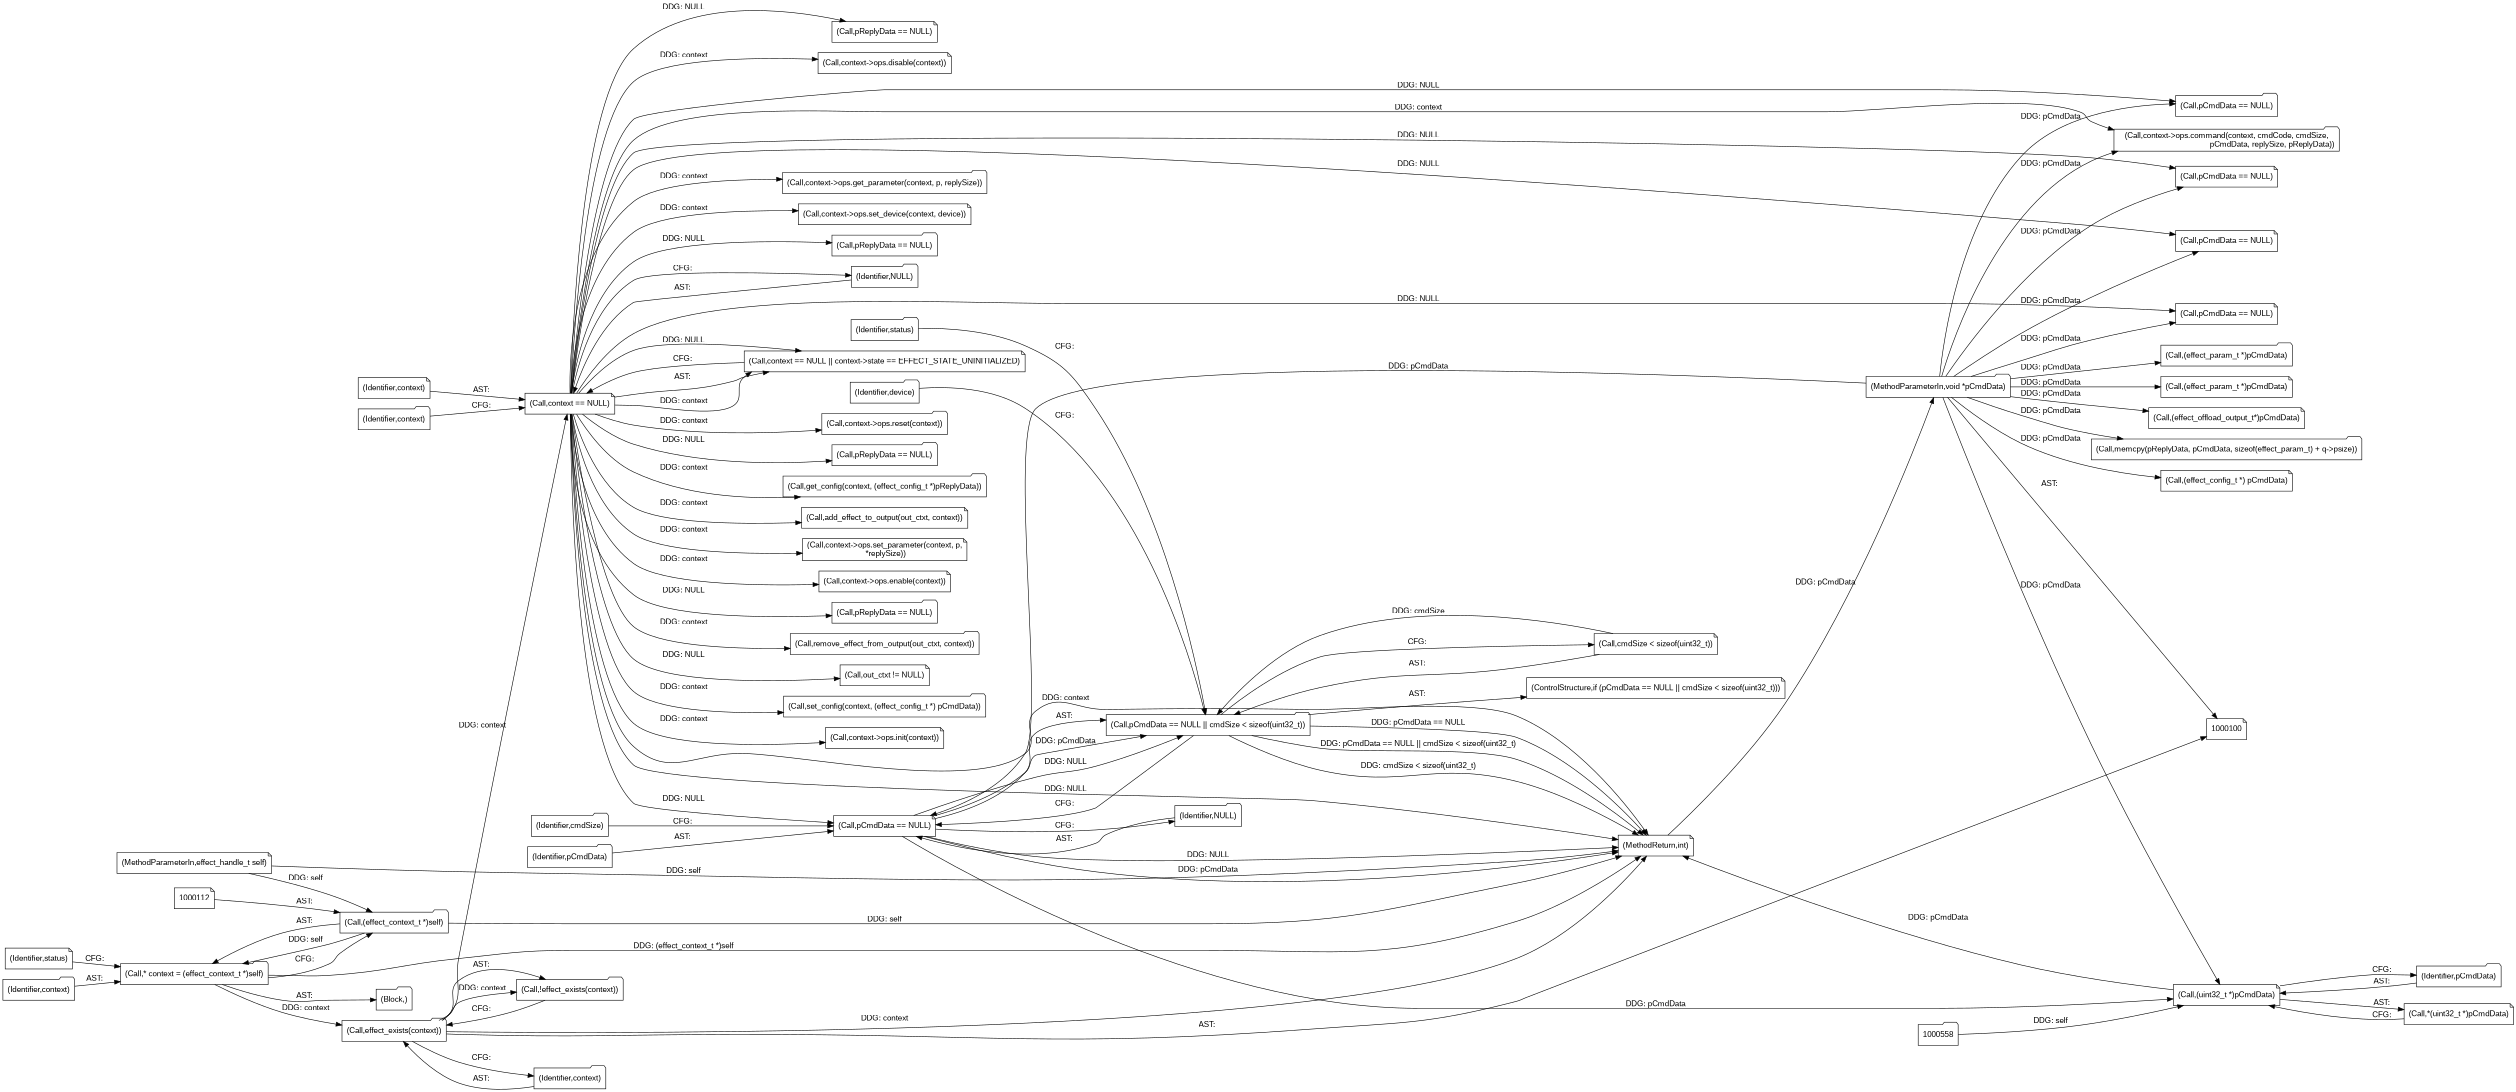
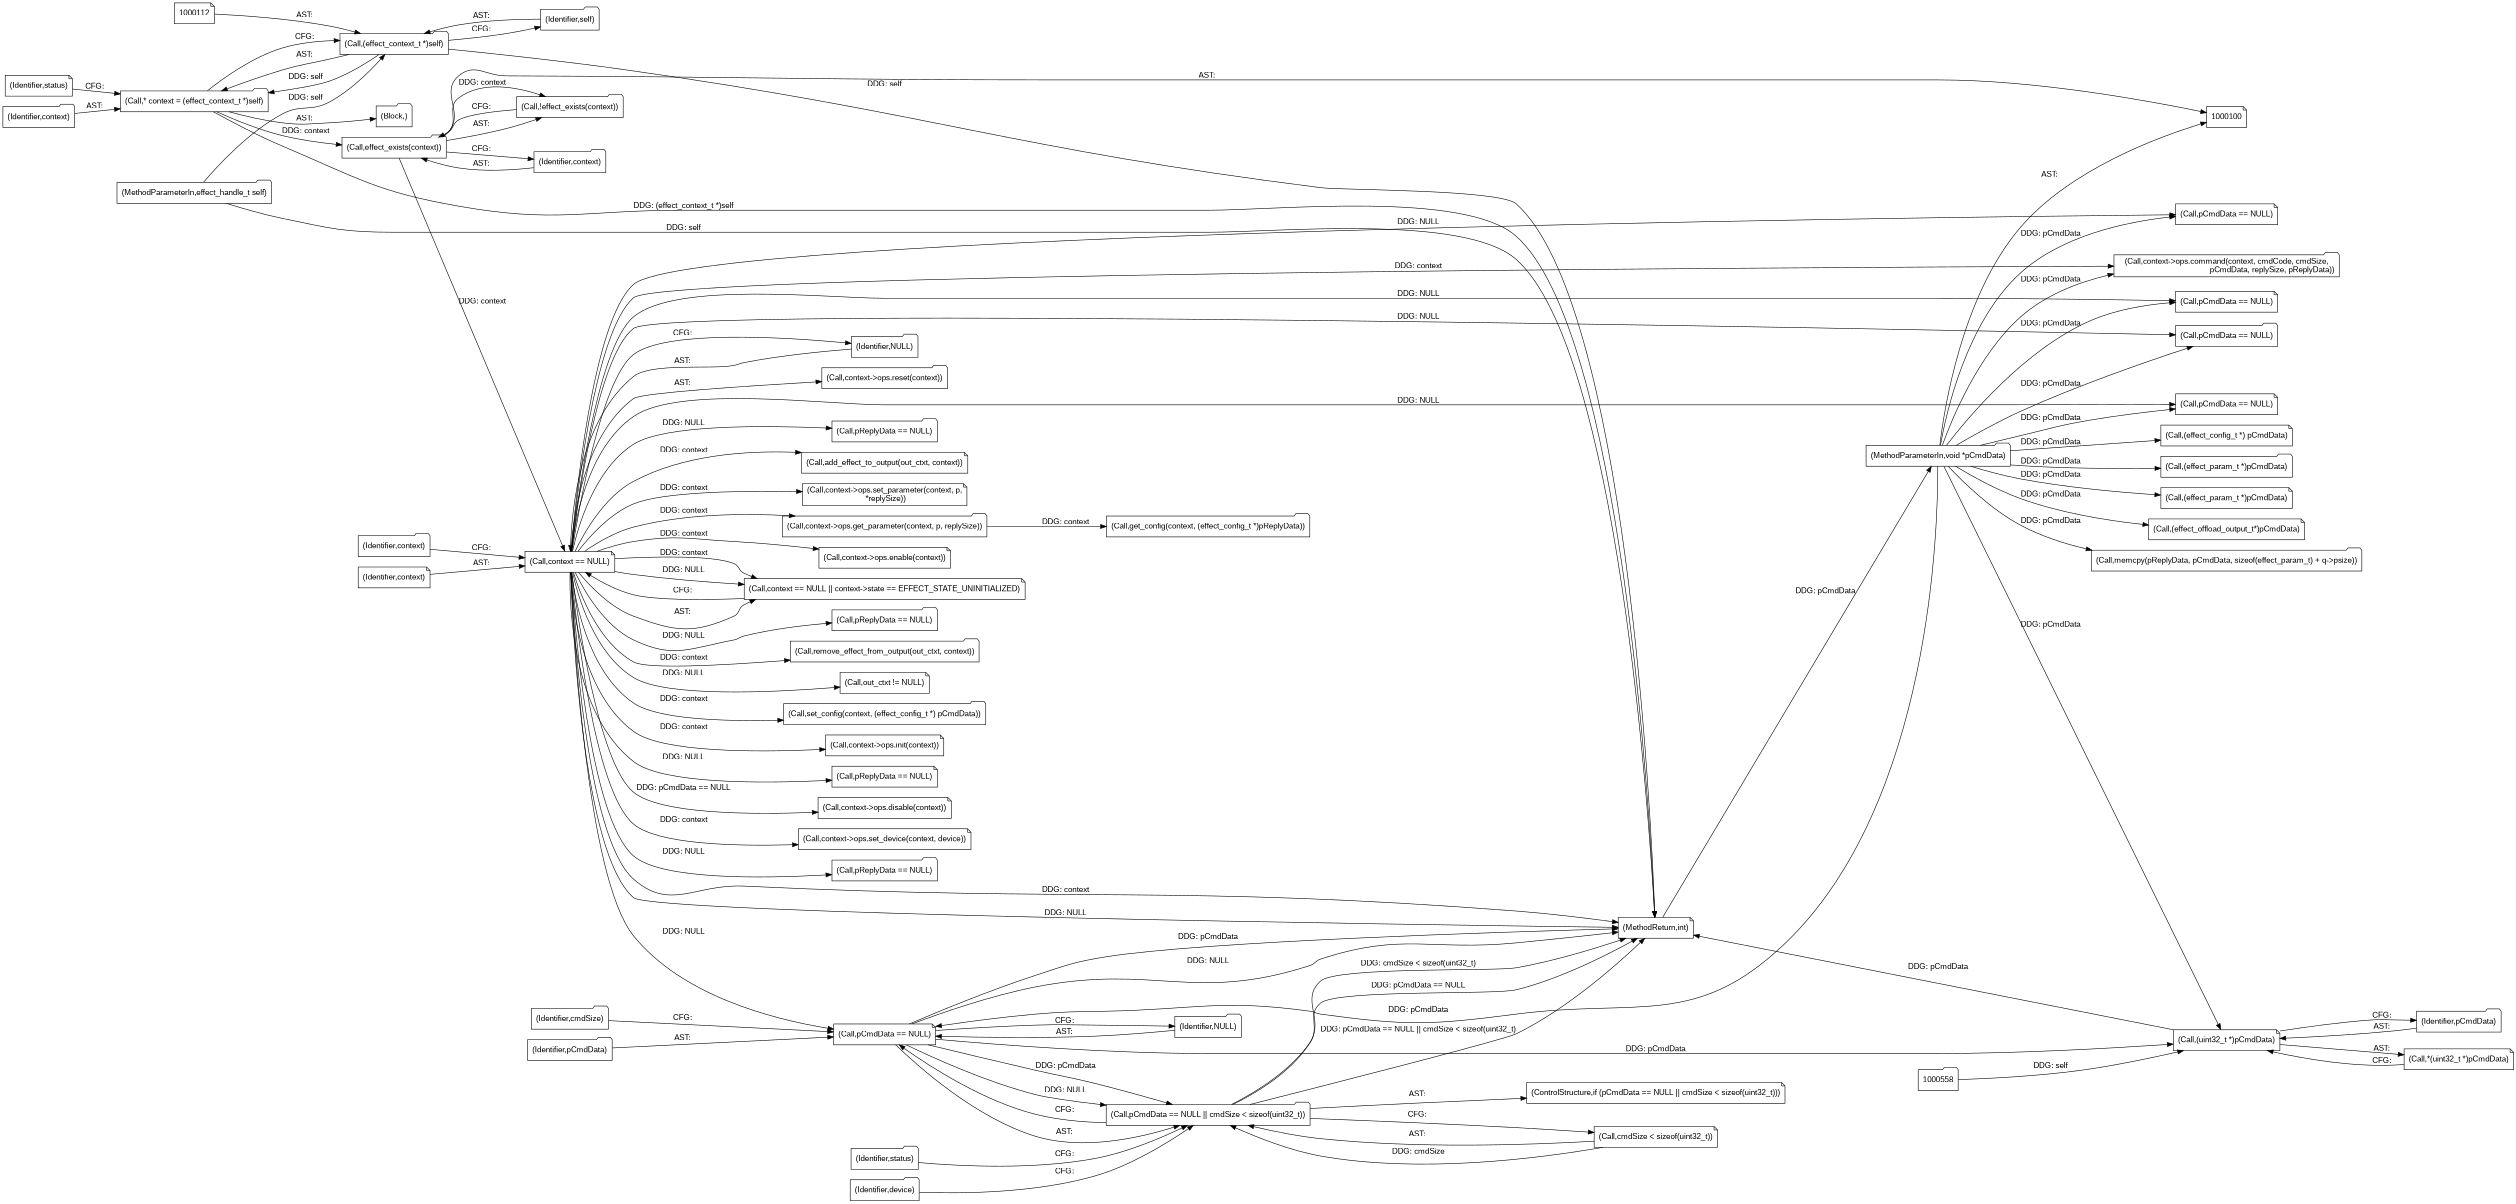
  digraph {
    fontname="Liberation Sans"
    rankdir=LR
    node [fontname="Liberation Sans" shape=folder]
    edge [fontname="Liberation Sans"]
    n1 [label="(Call,pCmdData == NULL)" shape=note]
    n2 [label="(Call,pCmdData == NULL || cmdSize < sizeof(uint32_t))"]
    n3 [label="(Call,(uint32_t *)pCmdData)" shape=note]
    n4 [label="(MethodReturn,int)" shape=note]
    n5 [label="(Identifier,NULL)"]
    n6 [label="(Call,cmdSize < sizeof(uint32_t))" shape=note]
    n7 [label="(ControlStructure,if (pCmdData == NULL || cmdSize < sizeof(uint32_t)))" shape=note]
    n8 [label="(Identifier,pCmdData)"]
    n9 [label="(Call,*(uint32_t *)pCmdData)" shape=note]
    n10 [label="(MethodParameterIn,void *pCmdData)"]
    n11 [label="(Call,(effect_offload_output_t*)pCmdData)" shape=note]
    n12 [label="(Call,pCmdData == NULL)" shape=note]
    n13 [label="(Call,context->ops.command(context, cmdCode, cmdSize,\n                                          pCmdData, replySize, pReplyData))"]
    n14 [label="(Call,memcpy(pReplyData, pCmdData, sizeof(effect_param_t) + q->psize))"]
    n15 [label="(Call,pCmdData == NULL)"]
    n16 [label="(Call,pCmdData == NULL)" shape=note]
    n17 [label="(Call,(effect_config_t *) pCmdData)" shape=note]
    n18 [label="(Call,(effect_param_t *)pCmdData)"]
    n19 [label="(Call,pCmdData == NULL)" shape=note]
    n20 [label="(Call,(effect_param_t *)pCmdData)" shape=note]
    1000100 [shape=note]
    n22 [label="(Call,context == NULL)" shape=note]
    n23 [label="(Call,pReplyData == NULL)" shape=note]
    n24 [label="(Call,context->ops.disable(context))" shape=note]
    n25 [label="(Call,context->ops.get_parameter(context, p, replySize))"]
    n26 [label="(Call,context->ops.set_device(context, device))" shape=note]
    n27 [label="(Call,pReplyData == NULL)"]
    n28 [label="(Identifier,NULL)"]
    n29 [label="(Call,context->ops.reset(context))"]
    n30 [label="(Call,pReplyData == NULL)"]
    n31 [label="(Call,get_config(context, (effect_config_t *)pReplyData))"]
    n32 [label="(Call,add_effect_to_output(out_ctxt, context))" shape=note]
    n33 [label="(Call,context->ops.set_parameter(context, p,\n *replySize))" shape=note]
    n34 [label="(Call,context->ops.enable(context))" shape=note]
    n35 [label="(Call,context == NULL || context->state == EFFECT_STATE_UNINITIALIZED)" shape=note]
    n36 [label="(Call,pReplyData == NULL)"]
    n37 [label="(Call,remove_effect_from_output(out_ctxt, context))"]
    n38 [label="(Call,out_ctxt != NULL)" shape=note]
    n39 [label="(Call,set_config(context, (effect_config_t *) pCmdData))"]
    n40 [label="(Call,context->ops.init(context))" shape=note]
    n41 [label="(Call,effect_exists(context))"]
    n42 [label="(Call,!effect_exists(context))"]
    n43 [label="(Identifier,context)"]
    n44 [label="(Call,* context = (effect_context_t *)self)"]
    n45 [label="(Call,(effect_context_t *)self)"]
    n46 [label="(Block,)"]
-   n48 [label="(MethodParameterIn,effect_handle_t self)" shape=note]
+   n47 [label="(Identifier,self)"]
+   n48 [label="(MethodParameterIn,effect_handle_t self)"]
    n49 [label="(Identifier,device)"]
    n50 [label="(Identifier,status)" shape=note]
    n51 [label="(Identifier,context)"]
    n52 [label="(Identifier,pCmdData)"]
    n53 [label="(Identifier,context)" shape=note]
    n54 [label="(Identifier,cmdSize)"]
    n55 [label="(Identifier,status)"]
    n56 [label="(Identifier,context)"]
    1000112 [shape=note]
    1000558
    n1 -> n2 [label="AST: "]
    n1 -> n2 [label="DDG: pCmdData"]
    n1 -> n2 [label="DDG: NULL"]
    n1 -> n3 [label="DDG: pCmdData"]
    n1 -> n4 [label="DDG: NULL"]
    n1 -> n4 [label="DDG: pCmdData"]
    n1 -> n5 [label="CFG: "]
    n2 -> n1 [label="CFG: "]
    n2 -> n4 [label="DDG: pCmdData == NULL"]
    n2 -> n4 [label="DDG: pCmdData == NULL || cmdSize < sizeof(uint32_t)"]
    n2 -> n4 [label="DDG: cmdSize < sizeof(uint32_t)"]
    n2 -> n6 [label="CFG: "]
    n2 -> n7 [label="AST: "]
    n3 -> n4 [label="DDG: pCmdData"]
    n3 -> n8 [label="CFG: "]
    n3 -> n9 [label="AST: "]
    n4 -> n10 [label="DDG: pCmdData"]
    n5 -> n1 [label="AST: "]
    n6 -> n2 [label="AST: "]
    n6 -> n2 [label="DDG: cmdSize"]
    n8 -> n3 [label="AST: "]
    n9 -> n3 [label="CFG: "]
    n10 -> n1 [label="DDG: pCmdData"]
    n10 -> n3 [label="DDG: pCmdData"]
    n10 -> n11 [label="DDG: pCmdData"]
    n10 -> n12 [label="DDG: pCmdData"]
    n10 -> n13 [label="DDG: pCmdData"]
    n10 -> n14 [label="DDG: pCmdData"]
    n10 -> n15 [label="DDG: pCmdData"]
    n10 -> n16 [label="DDG: pCmdData"]
    n10 -> n17 [label="DDG: pCmdData"]
    n10 -> n18 [label="DDG: pCmdData"]
    n10 -> n19 [label="DDG: pCmdData"]
    n10 -> n20 [label="DDG: pCmdData"]
    n10 -> 1000100 [label="AST: "]
    n22 -> n1 [label="DDG: NULL"]
    n22 -> n4 [label="DDG: context"]
    n22 -> n4 [label="DDG: NULL"]
    n22 -> n12 [label="DDG: NULL"]
    n22 -> n13 [label="DDG: context"]
    n22 -> n15 [label="DDG: NULL"]
    n22 -> n16 [label="DDG: NULL"]
    n22 -> n19 [label="DDG: NULL"]
    n22 -> n23 [label="DDG: NULL"]
-   n22 -> n24 [label="DDG: context"]
+   n22 -> n24 [label="DDG: pCmdData == NULL"]
    n22 -> n25 [label="DDG: context"]
    n22 -> n26 [label="DDG: context"]
    n22 -> n27 [label="DDG: NULL"]
    n22 -> n28 [label="CFG: "]
-   n22 -> n29 [label="DDG: context"]
+   n22 -> n29 [label="AST: "]
    n22 -> n30 [label="DDG: NULL"]
-   n22 -> n31 [label="DDG: context"]
+   n25 -> n31 [label="DDG: context"]
    n22 -> n32 [label="DDG: context"]
    n22 -> n33 [label="DDG: context"]
    n22 -> n34 [label="DDG: context"]
    n22 -> n35 [label="AST: "]
    n22 -> n35 [label="DDG: context"]
    n22 -> n35 [label="DDG: NULL"]
    n22 -> n36 [label="DDG: NULL"]
    n22 -> n37 [label="DDG: context"]
    n22 -> n38 [label="DDG: NULL"]
    n22 -> n39 [label="DDG: context"]
    n22 -> n40 [label="DDG: context"]
    n28 -> n22 [label="AST: "]
    n35 -> n22 [label="CFG: "]
-   n41 -> n4 [label="DDG: context"]
    n41 -> 1000100 [label="AST: "]
    n41 -> n22 [label="DDG: context"]
    n41 -> n42 [label="AST: "]
    n41 -> n42 [label="DDG: context"]
    n41 -> n43 [label="CFG: "]
    n42 -> n41 [label="CFG: "]
    n43 -> n41 [label="AST: "]
    n44 -> n4 [label="DDG: (effect_context_t *)self"]
    n44 -> n41 [label="DDG: context"]
    n44 -> n45 [label="CFG: "]
    n44 -> n46 [label="AST: "]
    n45 -> n4 [label="DDG: self"]
    n45 -> n44 [label="AST: "]
    n45 -> n44 [label="DDG: self"]
+   n45 -> n47 [label="CFG: "]
+   n47 -> n45 [label="AST: "]
    n48 -> n4 [label="DDG: self"]
    n48 -> n45 [label="DDG: self"]
    n49 -> n2 [label="CFG: "]
    n50 -> n44 [label="CFG: "]
    n51 -> n44 [label="AST: "]
    n52 -> n1 [label="AST: "]
    n53 -> n22 [label="AST: "]
    n54 -> n1 [label="CFG: "]
    n55 -> n2 [label="CFG: "]
    n56 -> n22 [label="CFG: "]
    1000112 -> n45 [label="AST: "]
    1000558 -> n3 [label="DDG: self"]
  }
